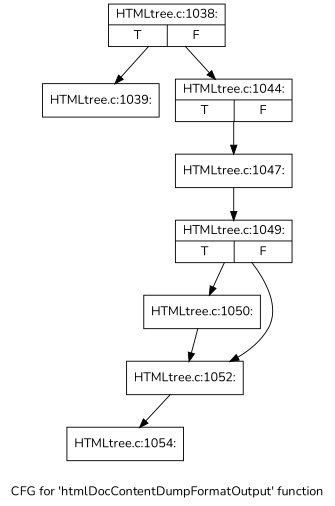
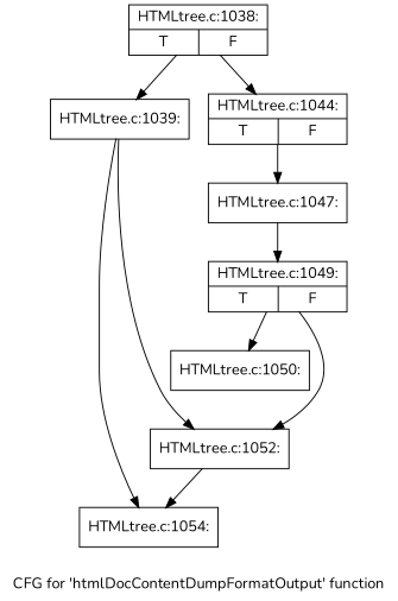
  digraph {
    fontname=Nunito
    label="CFG for 'htmlDocContentDumpFormatOutput' function"
    node [fontname=Nunito shape=record]
    edge [fontname=Nunito]
    n1 [label="{HTMLtree.c:1039:}"]
    n2 [label="{HTMLtree.c:1054:}"]
    n3 [label="{HTMLtree.c:1038:|{<s0>T|<s1>F}}"]
    n4 [label="{HTMLtree.c:1044:|{<s0>T|<s1>F}}"]
    n5 [label="{HTMLtree.c:1047:}"]
    n6 [label="{HTMLtree.c:1049:|{<s0>T|<s1>F}}"]
    n7 [label="{HTMLtree.c:1050:}"]
    n8 [label="{HTMLtree.c:1052:}"]
+   n1 -> n2
    n3 -> n1
    n3 -> n4
    n4 -> n5
    n5 -> n6
    n6 -> n7
    n6 -> n8
-   n7 -> n8
+   n1 -> n8
    n8 -> n2
  }
